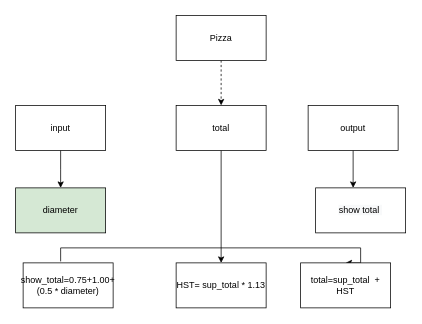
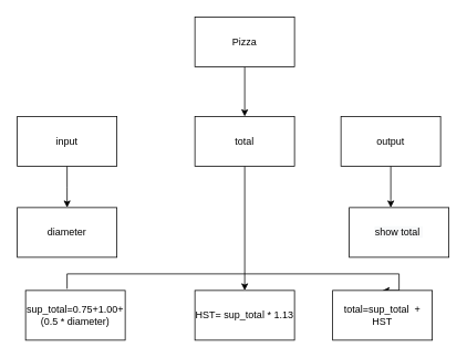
  <mxCell id="0" />
  <mxCell id="1" parent="0" />
- <mxCell id="2" style="edgeStyle=orthogonalEdgeStyle;rounded=0;html=1;entryX=0.5;entryY=0;entryDx=0;entryDy=0;dashed=1;" edge="1" parent="1" source="3" target="7"><mxGeometry relative="1" as="geometry" /></mxCell>
+ <mxCell id="2" style="edgeStyle=orthogonalEdgeStyle;rounded=0;html=1;entryX=0.5;entryY=0;entryDx=0;entryDy=0;" edge="1" parent="1" source="3" target="7"><mxGeometry relative="1" as="geometry" /></mxCell>
  <mxCell id="3" value="Pizza" style="rounded=0;whiteSpace=wrap;html=1;" vertex="1" parent="1"><mxGeometry x="234" y="20" width="120" height="60" as="geometry" /></mxCell>
  <mxCell id="4" style="edgeStyle=orthogonalEdgeStyle;rounded=0;html=1;entryX=0.5;entryY=0;entryDx=0;entryDy=0;" edge="1" parent="1" source="5"><mxGeometry relative="1" as="geometry"><mxPoint x="80" y="250" as="targetPoint" /></mxGeometry></mxCell>
  <mxCell id="5" value="input&lt;br&gt;" style="rounded=0;whiteSpace=wrap;html=1;" vertex="1" parent="1"><mxGeometry x="20" y="140" width="120" height="60" as="geometry" /></mxCell>
  <mxCell id="6" style="edgeStyle=orthogonalEdgeStyle;rounded=0;html=1;entryX=0.5;entryY=0;entryDx=0;entryDy=0;" edge="1" parent="1" source="7" target="15"><mxGeometry relative="1" as="geometry"><mxPoint x="294" y="340" as="targetPoint" /><Array as="points" /></mxGeometry></mxCell>
  <mxCell id="7" value="total" style="rounded=0;whiteSpace=wrap;html=1;" vertex="1" parent="1"><mxGeometry x="234" y="140" width="120" height="60" as="geometry" /></mxCell>
  <mxCell id="8" style="edgeStyle=orthogonalEdgeStyle;rounded=0;html=1;" edge="1" parent="1" source="9"><mxGeometry relative="1" as="geometry"><Array as="points"><mxPoint x="470" y="240" /><mxPoint x="470" y="240" /></Array><mxPoint x="470" y="250" as="targetPoint" /></mxGeometry></mxCell>
  <mxCell id="9" value="output&lt;br&gt;" style="rounded=0;whiteSpace=wrap;html=1;" vertex="1" parent="1"><mxGeometry x="410" y="140" width="120" height="60" as="geometry" /></mxCell>
- <mxCell id="10" value="diameter&lt;br&gt;" style="rounded=0;whiteSpace=wrap;html=1;fillColor=#d5e8d4;" vertex="1" parent="1"><mxGeometry x="20" y="250" width="120" height="60" as="geometry" /></mxCell>
+ <mxCell id="10" value="diameter&lt;br&gt;" style="rounded=0;whiteSpace=wrap;html=1;" vertex="1" parent="1"><mxGeometry x="20" y="250" width="120" height="60" as="geometry" /></mxCell>
  <mxCell id="11" value="&lt;span style=&quot;color: rgb(0 , 0 , 0) ; font-family: &amp;#34;helvetica&amp;#34; ; font-size: 12px ; font-style: normal ; font-weight: 400 ; letter-spacing: normal ; text-align: center ; text-indent: 0px ; text-transform: none ; word-spacing: 0px ; background-color: rgb(248 , 249 , 250) ; display: inline ; float: none&quot;&gt;show total&amp;nbsp;&lt;/span&gt;" style="rounded=0;whiteSpace=wrap;html=1;" vertex="1" parent="1"><mxGeometry x="420" y="250" width="120" height="60" as="geometry" /></mxCell>
  <mxCell id="12" style="edgeStyle=orthogonalEdgeStyle;rounded=0;html=1;exitX=0.5;exitY=0;exitDx=0;exitDy=0;entryX=0.5;entryY=0;entryDx=0;entryDy=0;" edge="1" parent="1" source="14" target="14"><mxGeometry relative="1" as="geometry"><mxPoint x="90" y="330" as="targetPoint" /></mxGeometry></mxCell>
  <mxCell id="13" style="edgeStyle=orthogonalEdgeStyle;rounded=0;html=1;entryX=0.5;entryY=0;entryDx=0;entryDy=0;exitX=0.417;exitY=-0.033;exitDx=0;exitDy=0;exitPerimeter=0;" edge="1" parent="1" source="14" target="16"><mxGeometry relative="1" as="geometry"><mxPoint x="100" y="340" as="sourcePoint" /><Array as="points"><mxPoint x="80" y="330" /><mxPoint x="480" y="330" /></Array></mxGeometry></mxCell>
- <mxCell id="14" value="show_total=0.75+1.00+(0.5 * diameter)&lt;br&gt;" style="rounded=0;whiteSpace=wrap;html=1;" vertex="1" parent="1"><mxGeometry x="30" y="350" width="120" height="60" as="geometry" /></mxCell>
+ <mxCell id="14" value="sup_total=0.75+1.00+(0.5 * diameter)&lt;br&gt;" style="rounded=0;whiteSpace=wrap;html=1;" vertex="1" parent="1"><mxGeometry x="30" y="350" width="120" height="60" as="geometry" /></mxCell>
  <mxCell id="15" value="HST= sup_total * 1.13" style="rounded=0;whiteSpace=wrap;html=1;" vertex="1" parent="1"><mxGeometry x="234" y="350" width="120" height="60" as="geometry" /></mxCell>
  <mxCell id="16" value="total=sup_total&amp;nbsp; + HST" style="rounded=0;whiteSpace=wrap;html=1;" vertex="1" parent="1"><mxGeometry x="400" y="350" width="120" height="60" as="geometry" /></mxCell>
